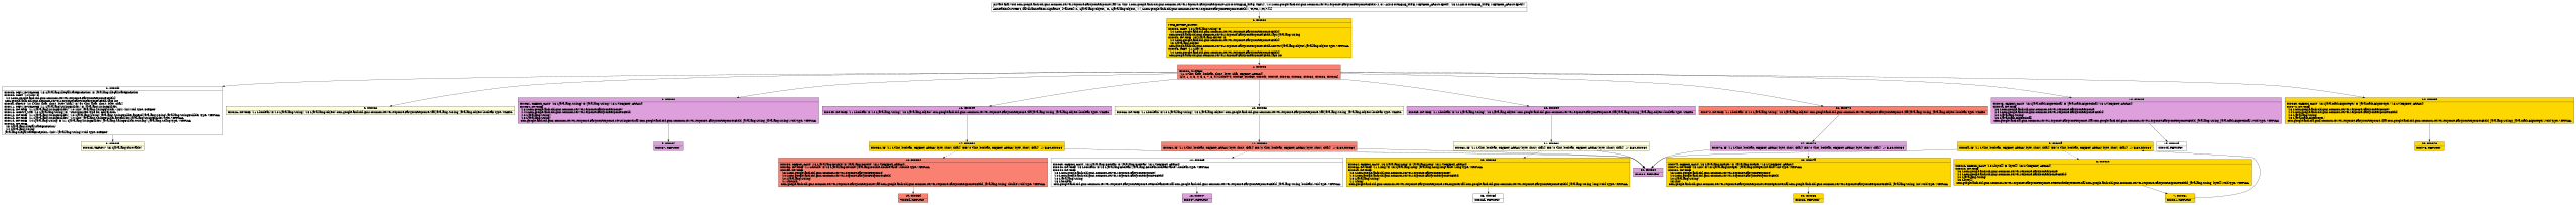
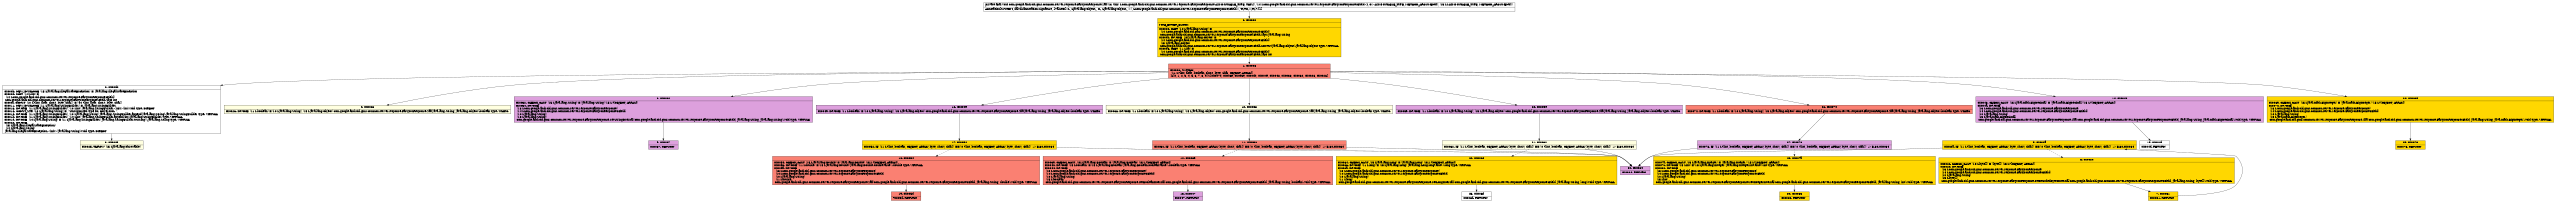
  digraph {
    node [fillcolor=gold shape=record style=filled]
    n1 [label="{0\:\ 0x0000|MTH_ENTER_BLOCK\l|0x0000: IGET  (r0 I:java.lang.String) = \l  (r4 I:com.google.android.gms.common.server.response.FastJsonResponse$Field)\l com.google.android.gms.common.server.response.FastJsonResponse.Field.zapu java.lang.String \l0x0002: INVOKE  (r5 I:java.lang.Object) = \l  (r4 I:com.google.android.gms.common.server.response.FastJsonResponse$Field)\l  (r5 I:java.lang.Object)\l com.google.android.gms.common.server.response.FastJsonResponse.Field.convert(java.lang.Object):java.lang.Object type: VIRTUAL \l0x0006: IGET  (r1 I:int) = \l  (r4 I:com.google.android.gms.common.server.response.FastJsonResponse$Field)\l com.google.android.gms.common.server.response.FastJsonResponse.Field.zaps int \l}"]
    n2 [fillcolor=salmon label="{1\:\ 0x0008|0x0008: SWITCH  \l  (r1 I:?[int, float, boolean, short, byte, char, OBJECT, ARRAY])\l k:[0, 1, 2, 3, 4, 5, 6, 7, 8, 9] t:[0x0074, 0x006e, 0x005e, 0x000b, 0x004e, 0x0048, 0x0038, 0x0032, 0x0026, 0x0026] \l}"]
    n3 [fillcolor=white label="{2\:\ 0x000b|0x000b: NEW_INSTANCE  (r5 I:java.lang.IllegalStateException) =  java.lang.IllegalStateException \l0x000d: IGET  (r4 I:int) = \l  (r4 I:com.google.android.gms.common.server.response.FastJsonResponse$Field)\l com.google.android.gms.common.server.response.FastJsonResponse.Field.zaps int \l0x000f: CONST  (r0 I:?[int, float, short, byte, char]) = (44 ?[int, float, short, byte, char]) \l0x0011: NEW_INSTANCE  (r1 I:java.lang.StringBuilder) =  java.lang.StringBuilder \l0x0013: INVOKE  (r1 I:java.lang.StringBuilder), (r0 I:int) java.lang.StringBuilder.\<init\>(int):void type: DIRECT \l0x0016: CONST_STR  (r0 I:java.lang.String) =  \"Unsupported type for conversion: \" \l0x0018: INVOKE  (r1 I:java.lang.StringBuilder), (r0 I:java.lang.String) java.lang.StringBuilder.append(java.lang.String):java.lang.StringBuilder type: VIRTUAL \l0x001b: INVOKE  (r1 I:java.lang.StringBuilder), (r4 I:int) java.lang.StringBuilder.append(int):java.lang.StringBuilder type: VIRTUAL \l0x001e: INVOKE  (r4 I:java.lang.String) = (r1 I:java.lang.StringBuilder) java.lang.StringBuilder.toString():java.lang.String type: VIRTUAL \l0x0022: INVOKE  \l  (r5 I:java.lang.IllegalStateException)\l  (r4 I:java.lang.String)\l java.lang.IllegalStateException.\<init\>(java.lang.String):void type: DIRECT \l}"]
    n4 [fillcolor=lightyellow label="{4\:\ 0x0026|0x0026: INVOKE  (r1 I:boolean) = (r0 I:java.lang.String), (r5 I:java.lang.Object) com.google.android.gms.common.server.response.FastJsonResponse.zaa(java.lang.String, java.lang.Object):boolean type: STATIC \l}"]
    n5 [fillcolor=plum label="{8\:\ 0x0032|0x0032: CHECK_CAST  (r5 I:java.lang.String) = (java.lang.String) (r5 I:?[OBJECT, ARRAY]) \l0x0034: INVOKE  \l  (r3 I:com.google.android.gms.common.server.response.FastJsonResponse)\l  (r4 I:com.google.android.gms.common.server.response.FastJsonResponse$Field)\l  (r0 I:java.lang.String)\l  (r5 I:java.lang.String)\l com.google.android.gms.common.server.response.FastJsonResponse.setStringInternal(com.google.android.gms.common.server.response.FastJsonResponse$Field, java.lang.String, java.lang.String):void type: VIRTUAL \l}"]
    n6 [fillcolor=lightyellow label="{10\:\ 0x0038|0x0038: INVOKE  (r1 I:boolean) = (r0 I:java.lang.String), (r5 I:java.lang.Object) com.google.android.gms.common.server.response.FastJsonResponse.zaa(java.lang.String, java.lang.Object):boolean type: STATIC \l}"]
    n7 [fillcolor=plum label="{14\:\ 0x0048|0x0048: CHECK_CAST  (r5 I:java.math.BigDecimal) = (java.math.BigDecimal) (r5 I:?[OBJECT, ARRAY]) \l0x004a: INVOKE  \l  (r3 I:com.google.android.gms.common.server.response.FastJsonResponse)\l  (r4 I:com.google.android.gms.common.server.response.FastJsonResponse$Field)\l  (r0 I:java.lang.String)\l  (r5 I:java.math.BigDecimal)\l com.google.android.gms.common.server.response.FastJsonResponse.zaa(com.google.android.gms.common.server.response.FastJsonResponse$Field, java.lang.String, java.math.BigDecimal):void type: VIRTUAL \l}"]
    n8 [fillcolor=plum label="{16\:\ 0x004e|0x004e: INVOKE  (r1 I:boolean) = (r0 I:java.lang.String), (r5 I:java.lang.Object) com.google.android.gms.common.server.response.FastJsonResponse.zaa(java.lang.String, java.lang.Object):boolean type: STATIC \l}"]
    n9 [fillcolor=plum label="{20\:\ 0x005e|0x005e: INVOKE  (r1 I:boolean) = (r0 I:java.lang.String), (r5 I:java.lang.Object) com.google.android.gms.common.server.response.FastJsonResponse.zaa(java.lang.String, java.lang.Object):boolean type: STATIC \l}"]
    n10 [label="{24\:\ 0x006e|0x006e: CHECK_CAST  (r5 I:java.math.BigInteger) = (java.math.BigInteger) (r5 I:?[OBJECT, ARRAY]) \l0x0070: INVOKE  \l  (r3 I:com.google.android.gms.common.server.response.FastJsonResponse)\l  (r4 I:com.google.android.gms.common.server.response.FastJsonResponse$Field)\l  (r0 I:java.lang.String)\l  (r5 I:java.math.BigInteger)\l com.google.android.gms.common.server.response.FastJsonResponse.zaa(com.google.android.gms.common.server.response.FastJsonResponse$Field, java.lang.String, java.math.BigInteger):void type: VIRTUAL \l}"]
    n11 [fillcolor=salmon label="{26\:\ 0x0074|0x0074: INVOKE  (r1 I:boolean) = (r0 I:java.lang.String), (r5 I:java.lang.Object) com.google.android.gms.common.server.response.FastJsonResponse.zaa(java.lang.String, java.lang.Object):boolean type: STATIC \l}"]
    n12 [fillcolor=lightyellow label="{3\:\ 0x0025|0x0025: THROW  (r5 I:java.lang.Throwable) \l}"]
    n13 [fillcolor=plum label="{9\:\ 0x0037|0x0037: RETURN   \l}"]
    n14 [fillcolor=salmon label="{11\:\ 0x003c|0x003c: IF  (r1 I:?[int, boolean, OBJECT, ARRAY, byte, short, char]) == (0 ?[int, boolean, OBJECT, ARRAY, byte, short, char])  \-\> B:30:0x0084 \l}"]
    n15 [fillcolor=white label="{15\:\ 0x004d|0x004d: RETURN   \l}"]
    n16 [label="{17\:\ 0x0052|0x0052: IF  (r1 I:?[int, boolean, OBJECT, ARRAY, byte, short, char]) == (0 ?[int, boolean, OBJECT, ARRAY, byte, short, char])  \-\> B:30:0x0084 \l}"]
    n17 [fillcolor=lightyellow label="{21\:\ 0x0062|0x0062: IF  (r1 I:?[int, boolean, OBJECT, ARRAY, byte, short, char]) == (0 ?[int, boolean, OBJECT, ARRAY, byte, short, char])  \-\> B:30:0x0084 \l}"]
    n18 [label="{25\:\ 0x0073|0x0073: RETURN   \l}"]
    n19 [fillcolor=plum label="{27\:\ 0x0078|0x0078: IF  (r1 I:?[int, boolean, OBJECT, ARRAY, byte, short, char]) == (0 ?[int, boolean, OBJECT, ARRAY, byte, short, char])  \-\> B:30:0x0084 \l}"]
    n20 [label="{5\:\ 0x002a|0x002a: IF  (r1 I:?[int, boolean, OBJECT, ARRAY, byte, short, char]) == (0 ?[int, boolean, OBJECT, ARRAY, byte, short, char])  \-\> B:30:0x0084 \l}"]
    n21 [label="{6\:\ 0x002c|0x002c: CHECK_CAST  (r5 I:byte[]) = (byte[]) (r5 I:?[OBJECT, ARRAY]) \l0x002e: INVOKE  \l  (r3 I:com.google.android.gms.common.server.response.FastJsonResponse)\l  (r4 I:com.google.android.gms.common.server.response.FastJsonResponse$Field)\l  (r0 I:java.lang.String)\l  (r5 I:byte[])\l com.google.android.gms.common.server.response.FastJsonResponse.setDecodedBytesInternal(com.google.android.gms.common.server.response.FastJsonResponse$Field, java.lang.String, byte[]):void type: VIRTUAL \l}"]
    n22 [fillcolor=plum label="{30\:\ 0x0084|0x0084: RETURN   \l}"]
    n23 [label="{7\:\ 0x0031|0x0031: RETURN   \l}"]
-   n24 [fillcolor=white label="{12\:\ 0x003e|0x003e: CHECK_CAST  (r5 I:java.lang.Boolean) = (java.lang.Boolean) (r5 I:?[OBJECT, ARRAY]) \l0x0040: INVOKE  (r5 I:boolean) = (r5 I:java.lang.Boolean) java.lang.Boolean.booleanValue():boolean type: VIRTUAL \l0x0044: INVOKE  \l  (r3 I:com.google.android.gms.common.server.response.FastJsonResponse)\l  (r4 I:com.google.android.gms.common.server.response.FastJsonResponse$Field)\l  (r0 I:java.lang.String)\l  (r5 I:boolean)\l com.google.android.gms.common.server.response.FastJsonResponse.setBooleanInternal(com.google.android.gms.common.server.response.FastJsonResponse$Field, java.lang.String, boolean):void type: VIRTUAL \l}"]
+   n24 [fillcolor=salmon label="{12\:\ 0x003e|0x003e: CHECK_CAST  (r5 I:java.lang.Boolean) = (java.lang.Boolean) (r5 I:?[OBJECT, ARRAY]) \l0x0040: INVOKE  (r5 I:boolean) = (r5 I:java.lang.Boolean) java.lang.Boolean.booleanValue():boolean type: VIRTUAL \l0x0044: INVOKE  \l  (r3 I:com.google.android.gms.common.server.response.FastJsonResponse)\l  (r4 I:com.google.android.gms.common.server.response.FastJsonResponse$Field)\l  (r0 I:java.lang.String)\l  (r5 I:boolean)\l com.google.android.gms.common.server.response.FastJsonResponse.setBooleanInternal(com.google.android.gms.common.server.response.FastJsonResponse$Field, java.lang.String, boolean):void type: VIRTUAL \l}"]
    n25 [fillcolor=plum label="{13\:\ 0x0047|0x0047: RETURN   \l}"]
    n26 [fillcolor=salmon label="{18\:\ 0x0054|0x0054: CHECK_CAST  (r5 I:java.lang.Double) = (java.lang.Double) (r5 I:?[OBJECT, ARRAY]) \l0x0056: INVOKE  (r1 I:double) = (r5 I:java.lang.Double) java.lang.Double.doubleValue():double type: VIRTUAL \l0x005a: INVOKE  \l  (r3 I:com.google.android.gms.common.server.response.FastJsonResponse)\l  (r4 I:com.google.android.gms.common.server.response.FastJsonResponse$Field)\l  (r0 I:java.lang.String)\l  (r1 I:double)\l com.google.android.gms.common.server.response.FastJsonResponse.zaa(com.google.android.gms.common.server.response.FastJsonResponse$Field, java.lang.String, double):void type: VIRTUAL \l}"]
    n27 [fillcolor=salmon label="{19\:\ 0x005d|7x005d: RETURN   \l}"]
    n28 [label="{22\:\ 0x0064|0x0064: CHECK_CAST  (r5 I:java.lang.Long) = (java.lang.Long) (r5 I:?[OBJECT, ARRAY]) \l0x0066: INVOKE  (r1 I:long) = (r5 I:java.lang.Long) java.lang.Long.longValue():long type: VIRTUAL \l0x006a: INVOKE  \l  (r3 I:com.google.android.gms.common.server.response.FastJsonResponse)\l  (r4 I:com.google.android.gms.common.server.response.FastJsonResponse$Field)\l  (r0 I:java.lang.String)\l  (r1 I:long)\l com.google.android.gms.common.server.response.FastJsonResponse.setLongInternal(com.google.android.gms.common.server.response.FastJsonResponse$Field, java.lang.String, long):void type: VIRTUAL \l}"]
    n29 [fillcolor=white label="{23\:\ 0x006d|0x006d: RETURN   \l}"]
    n30 [label="{28\:\ 0x007a|0x007a: CHECK_CAST  (r5 I:java.lang.Integer) = (java.lang.Integer) (r5 I:?[OBJECT, ARRAY]) \l0x007c: INVOKE  (r5 I:int) = (r5 I:java.lang.Integer) java.lang.Integer.intValue():int type: VIRTUAL \l0x0080: INVOKE  \l  (r3 I:com.google.android.gms.common.server.response.FastJsonResponse)\l  (r4 I:com.google.android.gms.common.server.response.FastJsonResponse$Field)\l  (r0 I:java.lang.String)\l  (r5 I:int)\l com.google.android.gms.common.server.response.FastJsonResponse.setIntegerInternal(com.google.android.gms.common.server.response.FastJsonResponse$Field, java.lang.String, int):void type: VIRTUAL \l}"]
    n31 [label="{29\:\ 0x0083|0x0083: RETURN   \l}"]
    n32 [fillcolor=white label="{private final void com.google.android.gms.common.server.response.FastJsonResponse.zaa((r3 'this' I:com.google.android.gms.common.server.response.FastJsonResponse A[IMMUTABLE_TYPE, THIS]), (r4 I:com.google.android.gms.common.server.response.FastJsonResponse$Field\<I, O\> A[IMMUTABLE_TYPE, METHOD_ARGUMENT]), (r5 I:I A[IMMUTABLE_TYPE, METHOD_ARGUMENT]))  | Annotation[SYSTEM, dalvik.annotation.Signature, \{value=[\<I:, Ljava\/lang\/Object;, O:, Ljava\/lang\/Object;, \>(, Lcom\/google\/android\/gms\/common\/server\/response\/FastJsonResponse$Field\<, TI;TO;\>;TI;)V]\}]\l}"]
    n1 -> n2
    n2 -> n3
    n2 -> n4
    n2 -> n5
    n2 -> n6
    n2 -> n7
    n2 -> n8
    n2 -> n9
    n2 -> n10
    n2 -> n11
    n3 -> n12
    n5 -> n13
    n6 -> n14
    n7 -> n15
    n8 -> n16
    n9 -> n17
    n10 -> n18
    n11 -> n19
    n14 -> n22
    n14 -> n24 [style=dashed]
    n16 -> n22
    n16 -> n26 [style=dashed]
    n17 -> n22
    n17 -> n28 [style=dashed]
    n19 -> n22
    n19 -> n30 [style=dashed]
    n20 -> n21 [style=dashed]
    n20 -> n22
    n21 -> n23
    n23 -> n20
    n24 -> n25
    n26 -> n27
    n28 -> n29
    n30 -> n31
    n32 -> n1
  }
